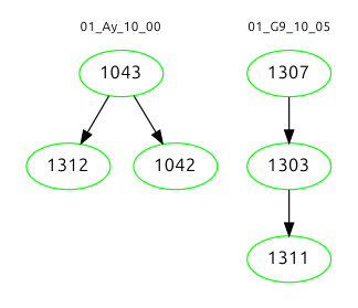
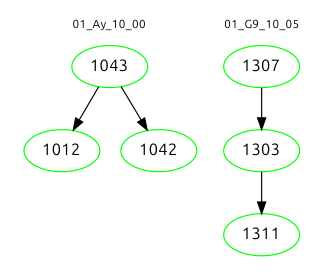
  digraph {
    fontname=Ubuntu
    node [color=green fontname=Ubuntu]
    edge [color=black fontname=Ubuntu]
    n1 [label=1043]
-   n2 [label=1312]
+   n2 [label=1012]
    n3 [label=1042]
    n4 [label=1307]
    n5 [label=1303]
    n6 [label=1311]
    subgraph cluster_1 {
      color=white
      fontsize=10
      label="01_Ay_10_00"
      n1
      n2
      n3
    }
    subgraph cluster_2 {
      color=white
      fontsize=10
      label="01_G9_10_05"
      n4
      n5
      n6
    }
    n1 -> n2
    n1 -> n3
    n4 -> n5
    n5 -> n6
  }
